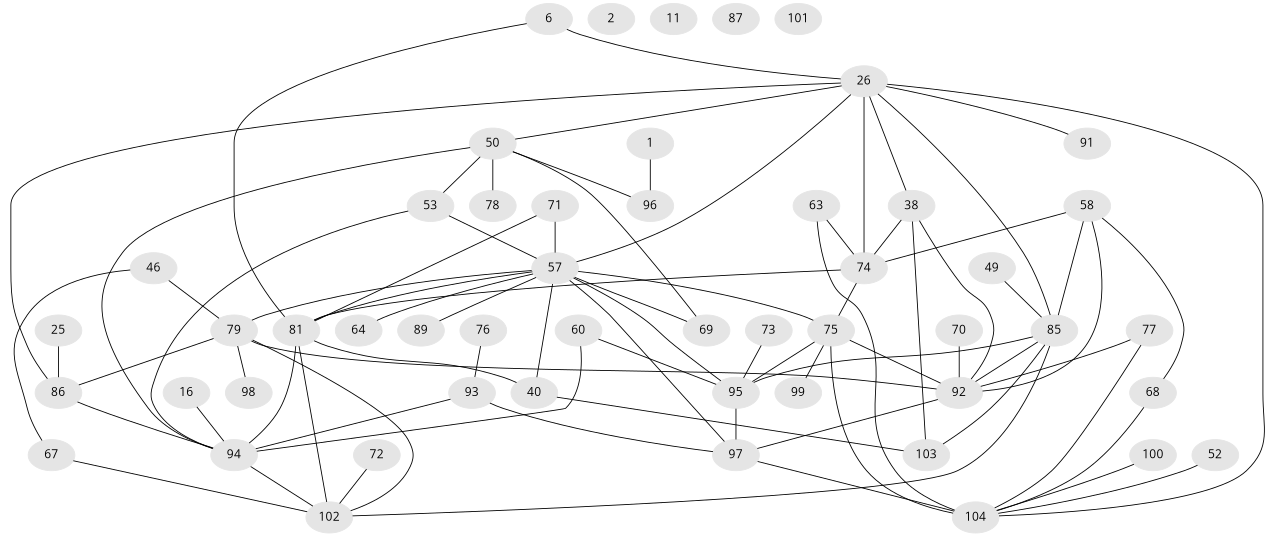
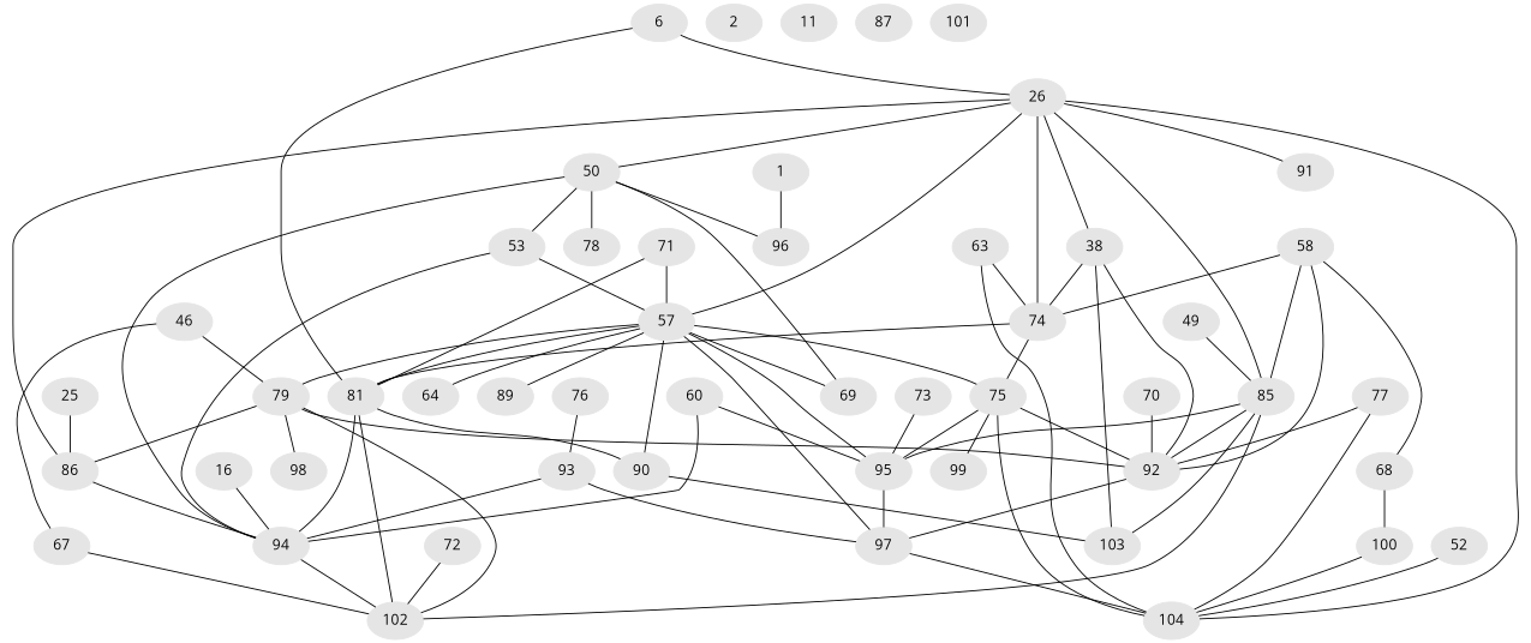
  graph {
    fontname="Open Sans"
    node [color=gray90 fontname="Open Sans" style=filled]
    edge [fontname="Open Sans"]
    50 [super="+18+36"]
    94 [super="+65+51"]
    53
    69
    78
    96
    1
    2
    26 [super="+4+20"]
    86 [super="+83+54"]
    38
    57 [super="+41+55"]
    74 [super="+66+45"]
    85 [super="+80"]
    91
    104 [super="+61"]
    6
    81 [super="+40+48"]
-   90 [label=40]
+   90
    102 [super="+47+9"]
    11
    16
    25 [super="+7"]
    92 [super="+56+43"]
    103 [super="+42"]
    79 [super="+15+44+30"]
    64
    75 [super="+23"]
    89
    95 [super="+31+27"]
    97 [super="+59"]
    46
    67
    98 [super="+28"]
    49
    52
    99 [super="+8"]
    58
    68
    60
    63 [super="+62"]
    70
    71
    72 [super="+33+37"]
    73
    93 [super="+82+88"]
    76
    77
    87
    100
    101
    50 -- 94
    50 -- 53 [weight=2]
    50 -- 69
    50 -- 78
    50 -- 96
    94 -- 102
    53 -- 94
    53 -- 57
    1 -- 96
    26 -- 50
    26 -- 86
    26 -- 38 [weight=2]
    26 -- 57 [weight=3]
    26 -- 74 [weight=2]
    26 -- 85
    26 -- 91
    26 -- 104
    86 -- 94 [weight=2]
    38 -- 74
    38 -- 92
    38 -- 103 [weight=2]
    57 -- 69
    57 -- 81
    57 -- 90
    57 -- 79
    57 -- 64
    57 -- 75
    57 -- 89 [weight=2]
    57 -- 95
    57 -- 97
    74 -- 81
    74 -- 75 [weight=2]
    85 -- 102
    85 -- 92 [weight=2]
    85 -- 103
    85 -- 95 [weight=2]
    6 -- 26
    6 -- 81
    81 -- 94 [weight=2]
    81 -- 90 [weight=2]
    81 -- 102 [weight=4]
    90 -- 103
    16 -- 94
    25 -- 86
    92 -- 97 [weight=2]
    79 -- 86
    79 -- 102 [weight=3]
    79 -- 92 [weight=2]
    79 -- 98
    75 -- 104
    75 -- 92
    75 -- 95
    75 -- 99
    95 -- 97 [weight=2]
    97 -- 104
    46 -- 79
    46 -- 67
    67 -- 102
    49 -- 85
    52 -- 104
    58 -- 74 [weight=2]
    58 -- 85
    58 -- 92
    58 -- 68
-   68 -- 104
+   68 -- 100
    60 -- 94
    60 -- 95
    63 -- 74
    63 -- 104 [weight=3]
    70 -- 92
    71 -- 57
    71 -- 81
    72 -- 102
    73 -- 95
    93 -- 94
    93 -- 97
    76 -- 93
    77 -- 104
    77 -- 92
    100 -- 104
  }
